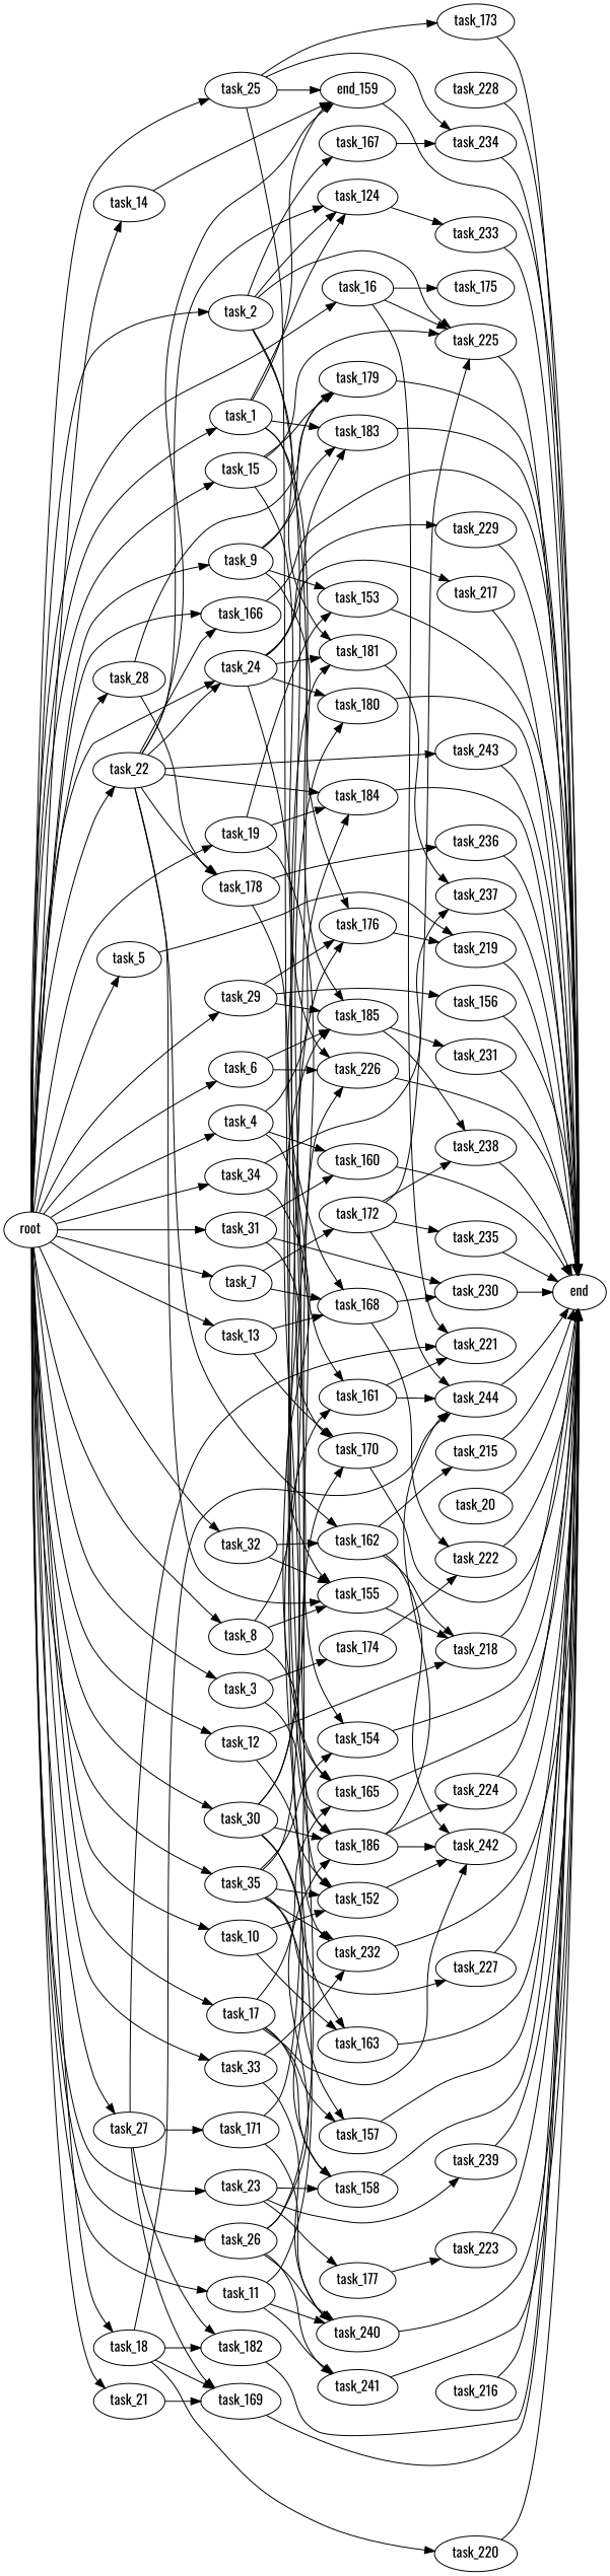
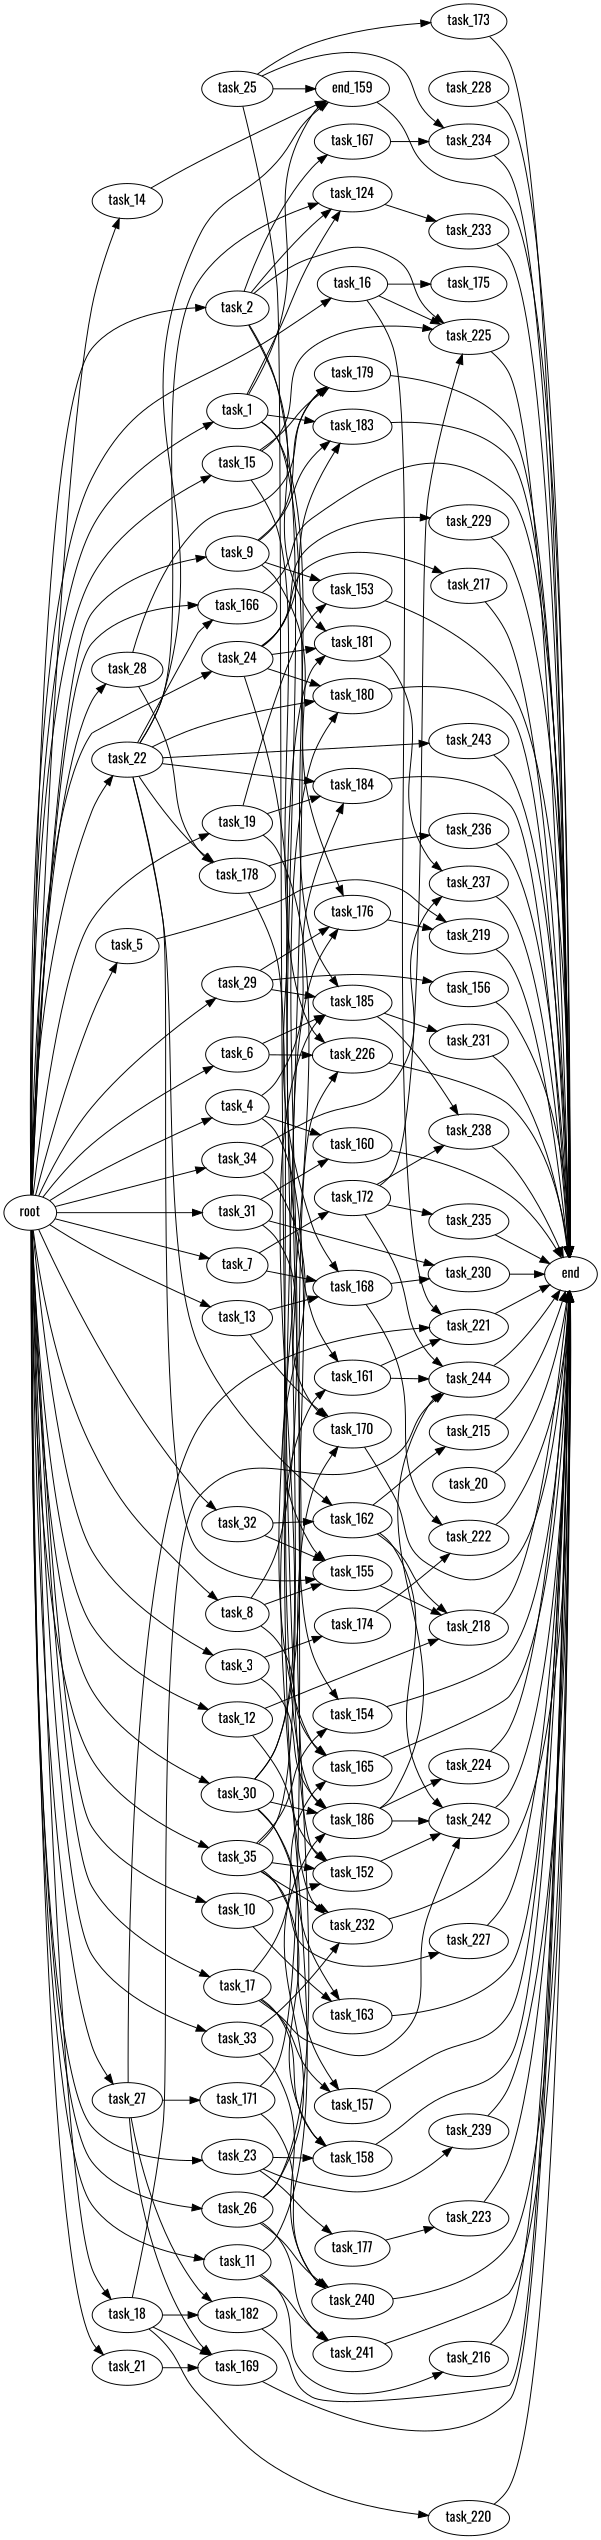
  digraph {
    fontname=Oswald
    rankdir=LR
    node [fontname=Oswald]
    edge [fontname=Oswald]
    root
    task_1
    task_2
    task_3
    task_4
    task_5
    task_6
    task_7
    task_8
    task_9
    task_10
    task_11
    task_12
    task_13
    task_14
    task_15
    task_16
    task_17
    task_18
    task_19
    task_21
    task_22
    task_23
    task_24
    task_25
    task_26
    task_27
    task_28
    task_29
    task_30
    task_31
    task_32
    task_33
    task_34
    task_35
    task_166
    n37 [label=end_159]
    n38 [label=task_124]
    task_183
    task_185
    task_186
    task_161
    task_167
    task_181
    task_225
    task_174
    task_154
    task_160
    task_184
    task_219
    task_226
    task_168
    task_172
    task_155
    task_165
    task_180
    task_153
    task_176
    task_179
    task_152
    task_163
    task_216
    task_241
    task_218
    task_170
    task_175
    task_221
    task_157
    task_158
    task_242
    task_169
    task_182
    task_220
    task_244
    task_20
    end
    task_162
    task_178
    task_243
    task_177
    task_239
    task_217
    task_229
    task_173
    task_234
    task_240
    task_171
    task_156
    task_230
    task_232
    task_237
    task_227
    task_233
    task_238
    task_231
    task_224
    task_222
    task_235
    task_215
    task_236
    task_223
    task_228
    root -> task_1
    root -> task_2
    root -> task_3
    root -> task_4
    root -> task_5
    root -> task_6
    root -> task_7
    root -> task_8
    root -> task_9
    root -> task_10
    root -> task_11
    root -> task_12
    root -> task_13
    root -> task_14
    root -> task_15
    root -> task_16
    root -> task_17
    root -> task_18
    root -> task_19
    root -> task_21
    root -> task_22
    root -> task_23
    root -> task_24
-   root -> task_25
    root -> task_26
    root -> task_27
    root -> task_28
    root -> task_29
    root -> task_30
    root -> task_31
    root -> task_32
    root -> task_33
    root -> task_34
    root -> task_35
    root -> task_166
    task_1 -> n37
    task_1 -> n38
    task_1 -> task_183
    task_1 -> task_185
    task_1 -> task_186
    task_2 -> n38
    task_2 -> task_161
    task_2 -> task_167
    task_2 -> task_181
    task_2 -> task_225
    task_3 -> task_186
    task_3 -> task_174
    task_4 -> task_154
    task_4 -> task_160
    task_4 -> task_184
    task_5 -> task_219
    task_6 -> task_185
    task_6 -> task_226
    task_7 -> task_168
    task_7 -> task_172
    task_8 -> task_155
    task_8 -> task_165
    task_8 -> task_180
    task_9 -> task_183
    task_9 -> task_153
    task_9 -> task_176
    task_9 -> task_179
    task_10 -> task_152
    task_10 -> task_163
    task_11 -> task_161
-   task_11 -> task_240
+   task_11 -> task_216
    task_11 -> task_241
    task_12 -> task_152
    task_12 -> task_218
    task_13 -> task_168
    task_13 -> task_170
    task_14 -> n37
    task_15 -> task_225
    task_15 -> task_226
    task_15 -> task_179
    task_16 -> task_225
    task_16 -> task_175
    task_16 -> task_221
    task_17 -> task_165
    task_17 -> task_157
    task_17 -> task_158
    task_17 -> task_242
    task_18 -> task_169
    task_18 -> task_182
    task_18 -> task_220
    task_18 -> task_244
    task_19 -> task_184
    task_19 -> task_165
    task_19 -> task_153
    task_21 -> task_169
    task_22 -> task_166
    task_22 -> n37
    task_22 -> n38
    task_22 -> task_184
    task_22 -> task_155
-   task_22 -> task_24
+   task_22 -> task_180
    task_22 -> task_162
    task_22 -> task_178
    task_22 -> task_243
    task_23 -> task_158
    task_23 -> task_177
    task_23 -> task_239
    task_24 -> task_183
    task_24 -> task_181
    task_24 -> task_168
    task_24 -> task_180
    task_24 -> task_217
    task_24 -> task_229
    task_25 -> n37
    task_25 -> task_152
    task_25 -> task_173
    task_25 -> task_234
    task_26 -> task_186
    task_26 -> task_241
    task_26 -> task_170
    task_26 -> task_240
    task_27 -> task_221
    task_27 -> task_169
    task_27 -> task_182
    task_27 -> task_171
    task_28 -> task_179
    task_28 -> task_178
    task_29 -> task_185
    task_29 -> task_176
    task_29 -> task_156
    task_30 -> task_185
    task_30 -> task_186
    task_30 -> task_176
    task_30 -> task_163
    task_30 -> task_157
    task_31 -> task_160
    task_31 -> task_170
    task_31 -> task_230
    task_32 -> task_155
    task_32 -> task_162
    task_33 -> task_240
    task_33 -> task_232
    task_34 -> task_155
    task_34 -> task_237
    task_35 -> task_181
    task_35 -> task_154
    task_35 -> task_152
    task_35 -> task_158
    task_35 -> task_232
    task_35 -> task_227
    task_166 -> end
    n37 -> end
    n38 -> task_233
    task_183 -> end
    task_185 -> task_238
    task_185 -> task_231
    task_186 -> task_242
    task_186 -> task_244
    task_186 -> task_224
    task_161 -> task_221
    task_161 -> task_244
    task_167 -> task_234
    task_181 -> task_237
    task_225 -> end
    task_174 -> task_222
    task_154 -> end
    task_160 -> end
    task_184 -> end
    task_219 -> end
    task_226 -> end
    task_168 -> task_230
    task_168 -> task_222
    task_172 -> task_225
    task_172 -> task_244
    task_172 -> task_238
    task_172 -> task_235
    task_155 -> task_218
    task_165 -> end
    task_180 -> end
    task_153 -> end
    task_176 -> task_219
    task_179 -> end
    task_152 -> task_242
    task_163 -> end
    task_216 -> end
    task_241 -> end
    task_218 -> end
    task_170 -> end
+   task_221 -> end
    task_157 -> end
    task_158 -> end
    task_242 -> end
    task_169 -> end
    task_182 -> end
    task_220 -> end
    task_244 -> end
    task_20 -> end
    task_162 -> task_218
    task_162 -> task_242
    task_162 -> task_215
    task_178 -> task_232
    task_178 -> task_236
    task_243 -> end
    task_177 -> task_223
    task_239 -> end
    task_217 -> end
    task_229 -> end
    task_173 -> end
    task_234 -> end
    task_240 -> end
    task_171 -> task_226
    task_171 -> task_240
    task_156 -> end
    task_230 -> end
    task_232 -> end
    task_237 -> end
    task_227 -> end
    task_233 -> end
    task_238 -> end
    task_231 -> end
    task_224 -> end
    task_222 -> end
    task_235 -> end
    task_215 -> end
    task_236 -> end
    task_223 -> end
    task_228 -> end
  }
